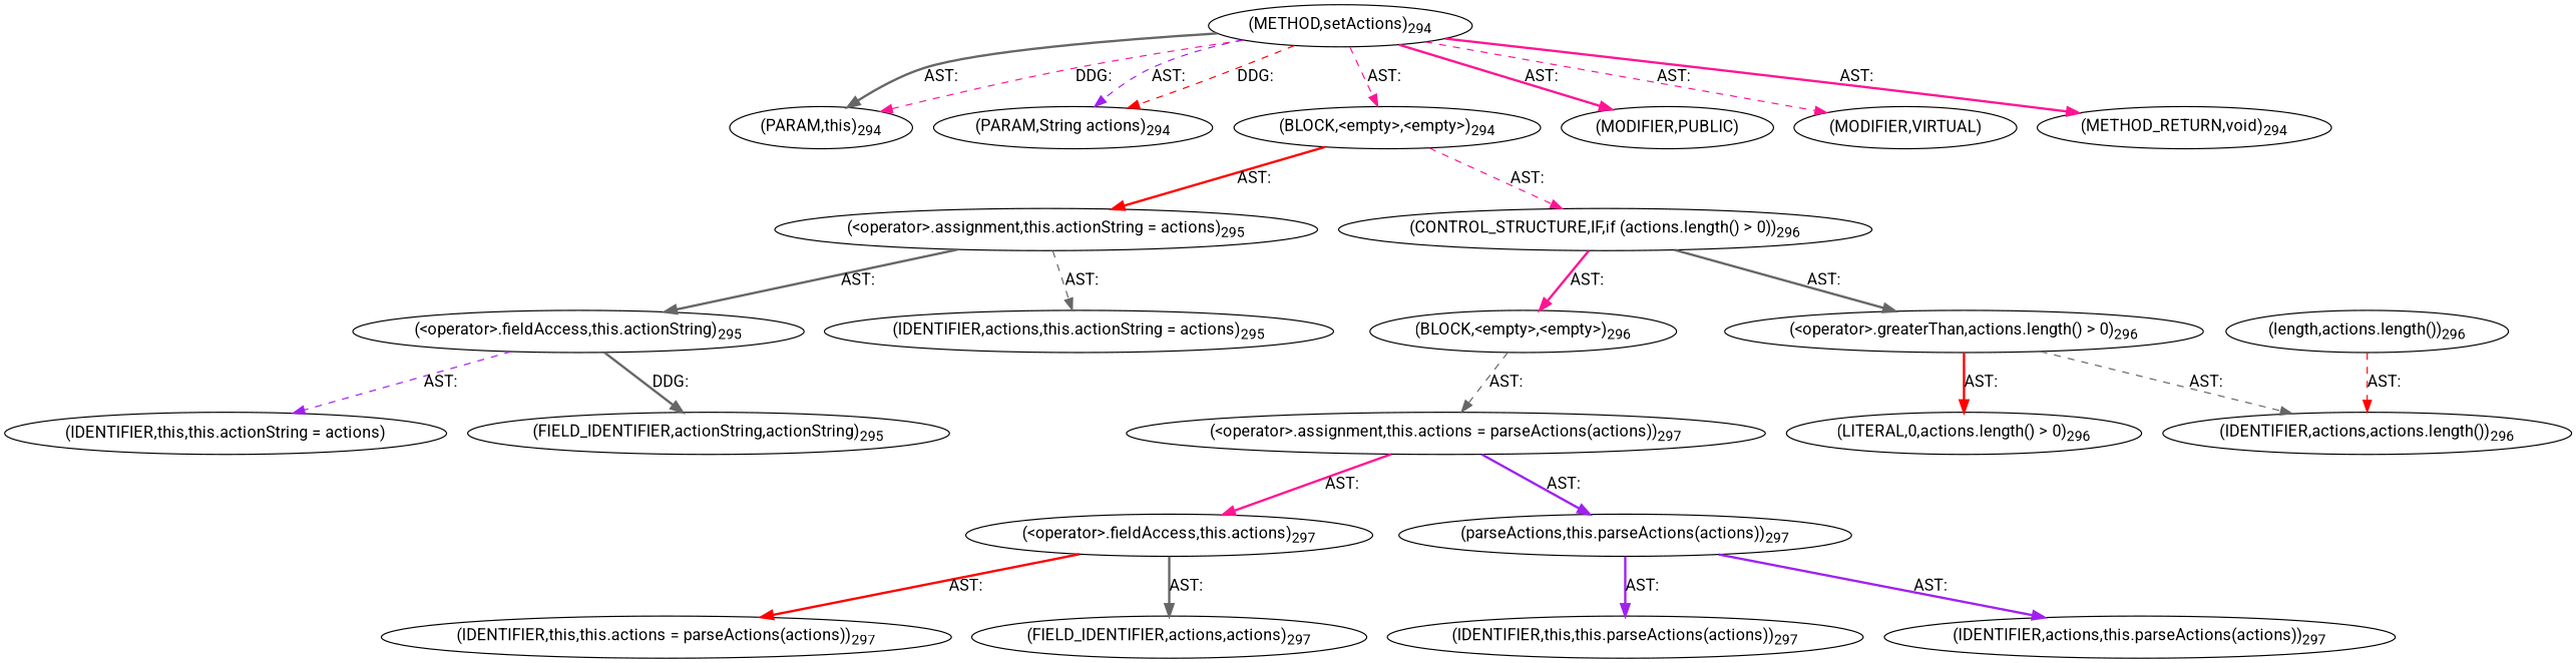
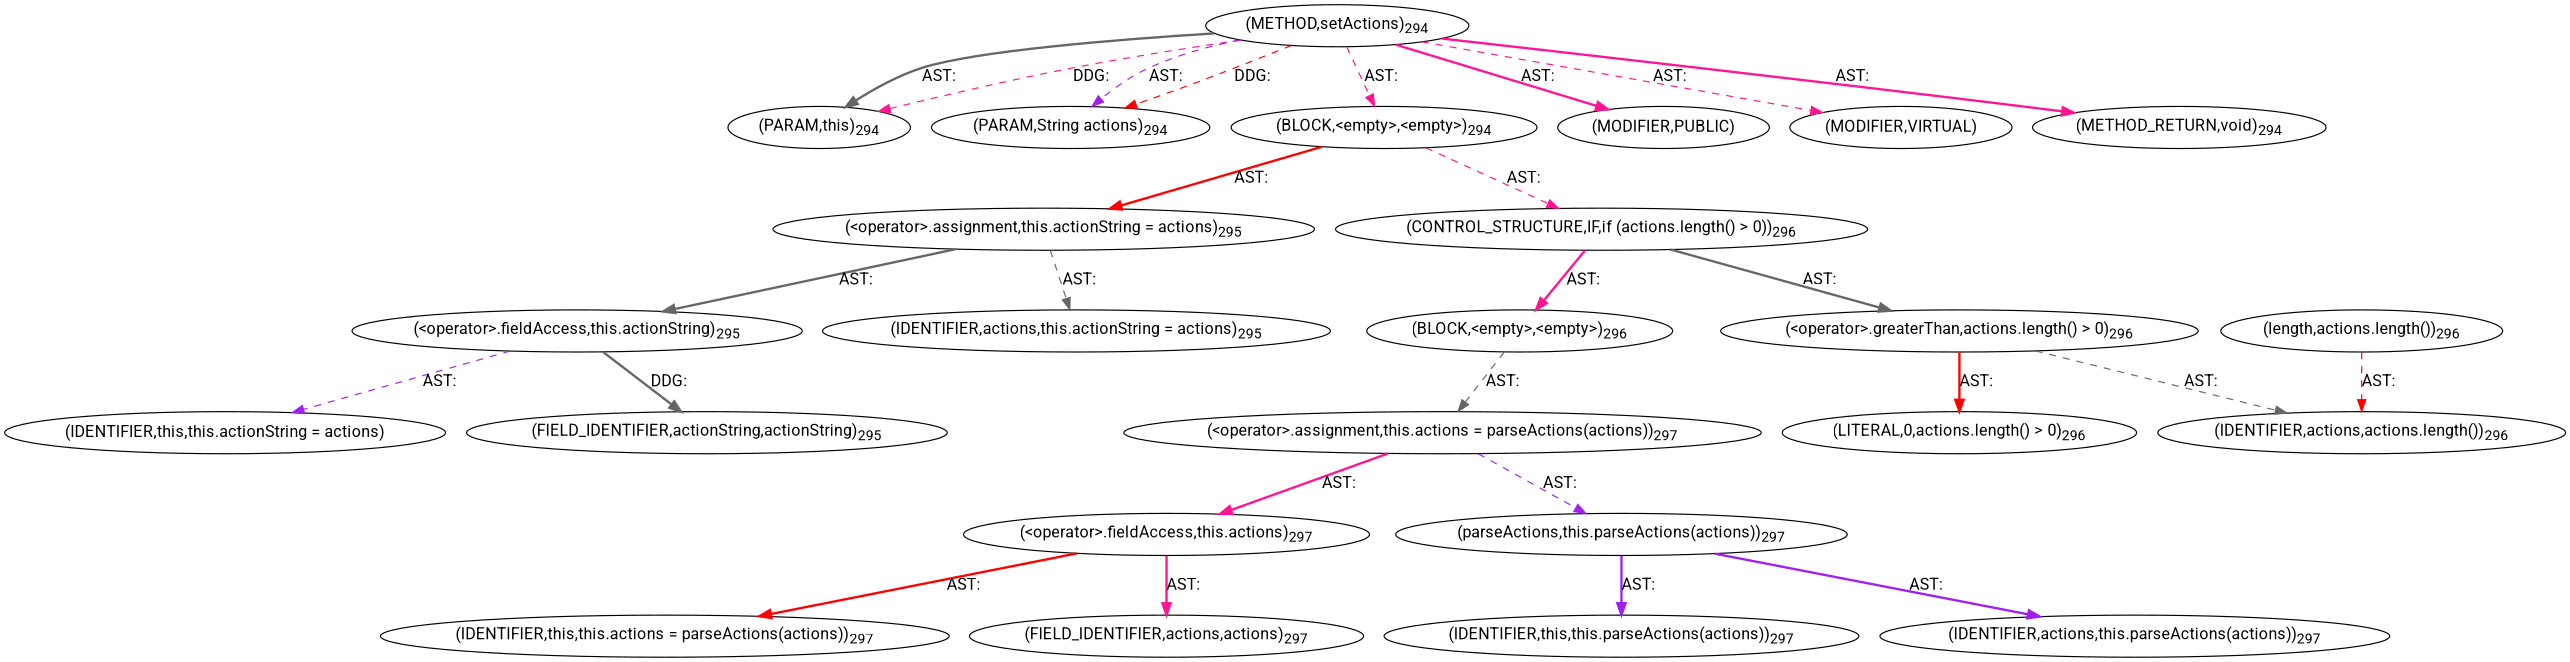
  digraph {
    fontname=Roboto
    node [fontname=Roboto]
    edge [color=gray40 fontname=Roboto style=bold]
    n1 [label=<(METHOD,setActions)<SUB>294</SUB>>]
    n2 [label=<(PARAM,this)<SUB>294</SUB>>]
    n3 [label=<(PARAM,String actions)<SUB>294</SUB>>]
    n4 [label=<(BLOCK,&lt;empty&gt;,&lt;empty&gt;)<SUB>294</SUB>>]
    n5 [label=<(MODIFIER,PUBLIC)>]
    n6 [label=<(MODIFIER,VIRTUAL)>]
    n7 [label=<(METHOD_RETURN,void)<SUB>294</SUB>>]
    n8 [label=<(&lt;operator&gt;.assignment,this.actionString = actions)<SUB>295</SUB>>]
    n9 [label=<(CONTROL_STRUCTURE,IF,if (actions.length() &gt; 0))<SUB>296</SUB>>]
    n10 [label=<(&lt;operator&gt;.fieldAccess,this.actionString)<SUB>295</SUB>>]
    n11 [label=<(IDENTIFIER,actions,this.actionString = actions)<SUB>295</SUB>>]
    n12 [label=<(&lt;operator&gt;.greaterThan,actions.length() &gt; 0)<SUB>296</SUB>>]
    n13 [label=<(BLOCK,&lt;empty&gt;,&lt;empty&gt;)<SUB>296</SUB>>]
    n14 [label=<(IDENTIFIER,this,this.actionString = actions)>]
    n15 [label=<(FIELD_IDENTIFIER,actionString,actionString)<SUB>295</SUB>>]
    n16 [label=<(LITERAL,0,actions.length() &gt; 0)<SUB>296</SUB>>]
    n17 [label=<(IDENTIFIER,actions,actions.length())<SUB>296</SUB>>]
    n18 [label=<(&lt;operator&gt;.assignment,this.actions = parseActions(actions))<SUB>297</SUB>>]
    n19 [label=<(length,actions.length())<SUB>296</SUB>>]
    n20 [label=<(&lt;operator&gt;.fieldAccess,this.actions)<SUB>297</SUB>>]
    n21 [label=<(parseActions,this.parseActions(actions))<SUB>297</SUB>>]
    n22 [label=<(IDENTIFIER,this,this.actions = parseActions(actions))<SUB>297</SUB>>]
    n23 [label=<(FIELD_IDENTIFIER,actions,actions)<SUB>297</SUB>>]
    n24 [label=<(IDENTIFIER,this,this.parseActions(actions))<SUB>297</SUB>>]
    n25 [label=<(IDENTIFIER,actions,this.parseActions(actions))<SUB>297</SUB>>]
    n1 -> n2 [label="AST: "]
    n1 -> n2 [color=deeppink label="DDG: " style=dashed]
    n1 -> n3 [color=purple label="AST: " style=dashed]
    n1 -> n3 [color=red label="DDG: " style=dashed]
    n1 -> n4 [color=deeppink label="AST: " style=dashed]
    n1 -> n5 [color=deeppink label="AST: "]
    n1 -> n6 [color=deeppink label="AST: " style=dashed]
    n1 -> n7 [color=deeppink label="AST: "]
    n4 -> n8 [color=red label="AST: "]
    n4 -> n9 [color=deeppink label="AST: " style=dashed]
    n8 -> n10 [label="AST: "]
    n8 -> n11 [label="AST: " style=dashed]
    n9 -> n12 [label="AST: "]
    n9 -> n13 [color=deeppink label="AST: "]
    n10 -> n14 [color=purple label="AST: " style=dashed]
    n10 -> n15 [label="DDG: "]
    n12 -> n16 [color=red label="AST: "]
    n12 -> n17 [label="AST: " style=dashed]
    n13 -> n18 [label="AST: " style=dashed]
    n18 -> n20 [color=deeppink label="AST: "]
-   n18 -> n21 [color=purple label="AST: "]
+   n18 -> n21 [color=purple label="AST: " style=dashed]
    n19 -> n17 [color=red label="AST: " style=dashed]
    n20 -> n22 [color=red label="AST: "]
-   n20 -> n23 [label="AST: "]
+   n20 -> n23 [color=deeppink label="AST: "]
    n21 -> n24 [color=purple label="AST: "]
    n21 -> n25 [color=purple label="AST: "]
  }
